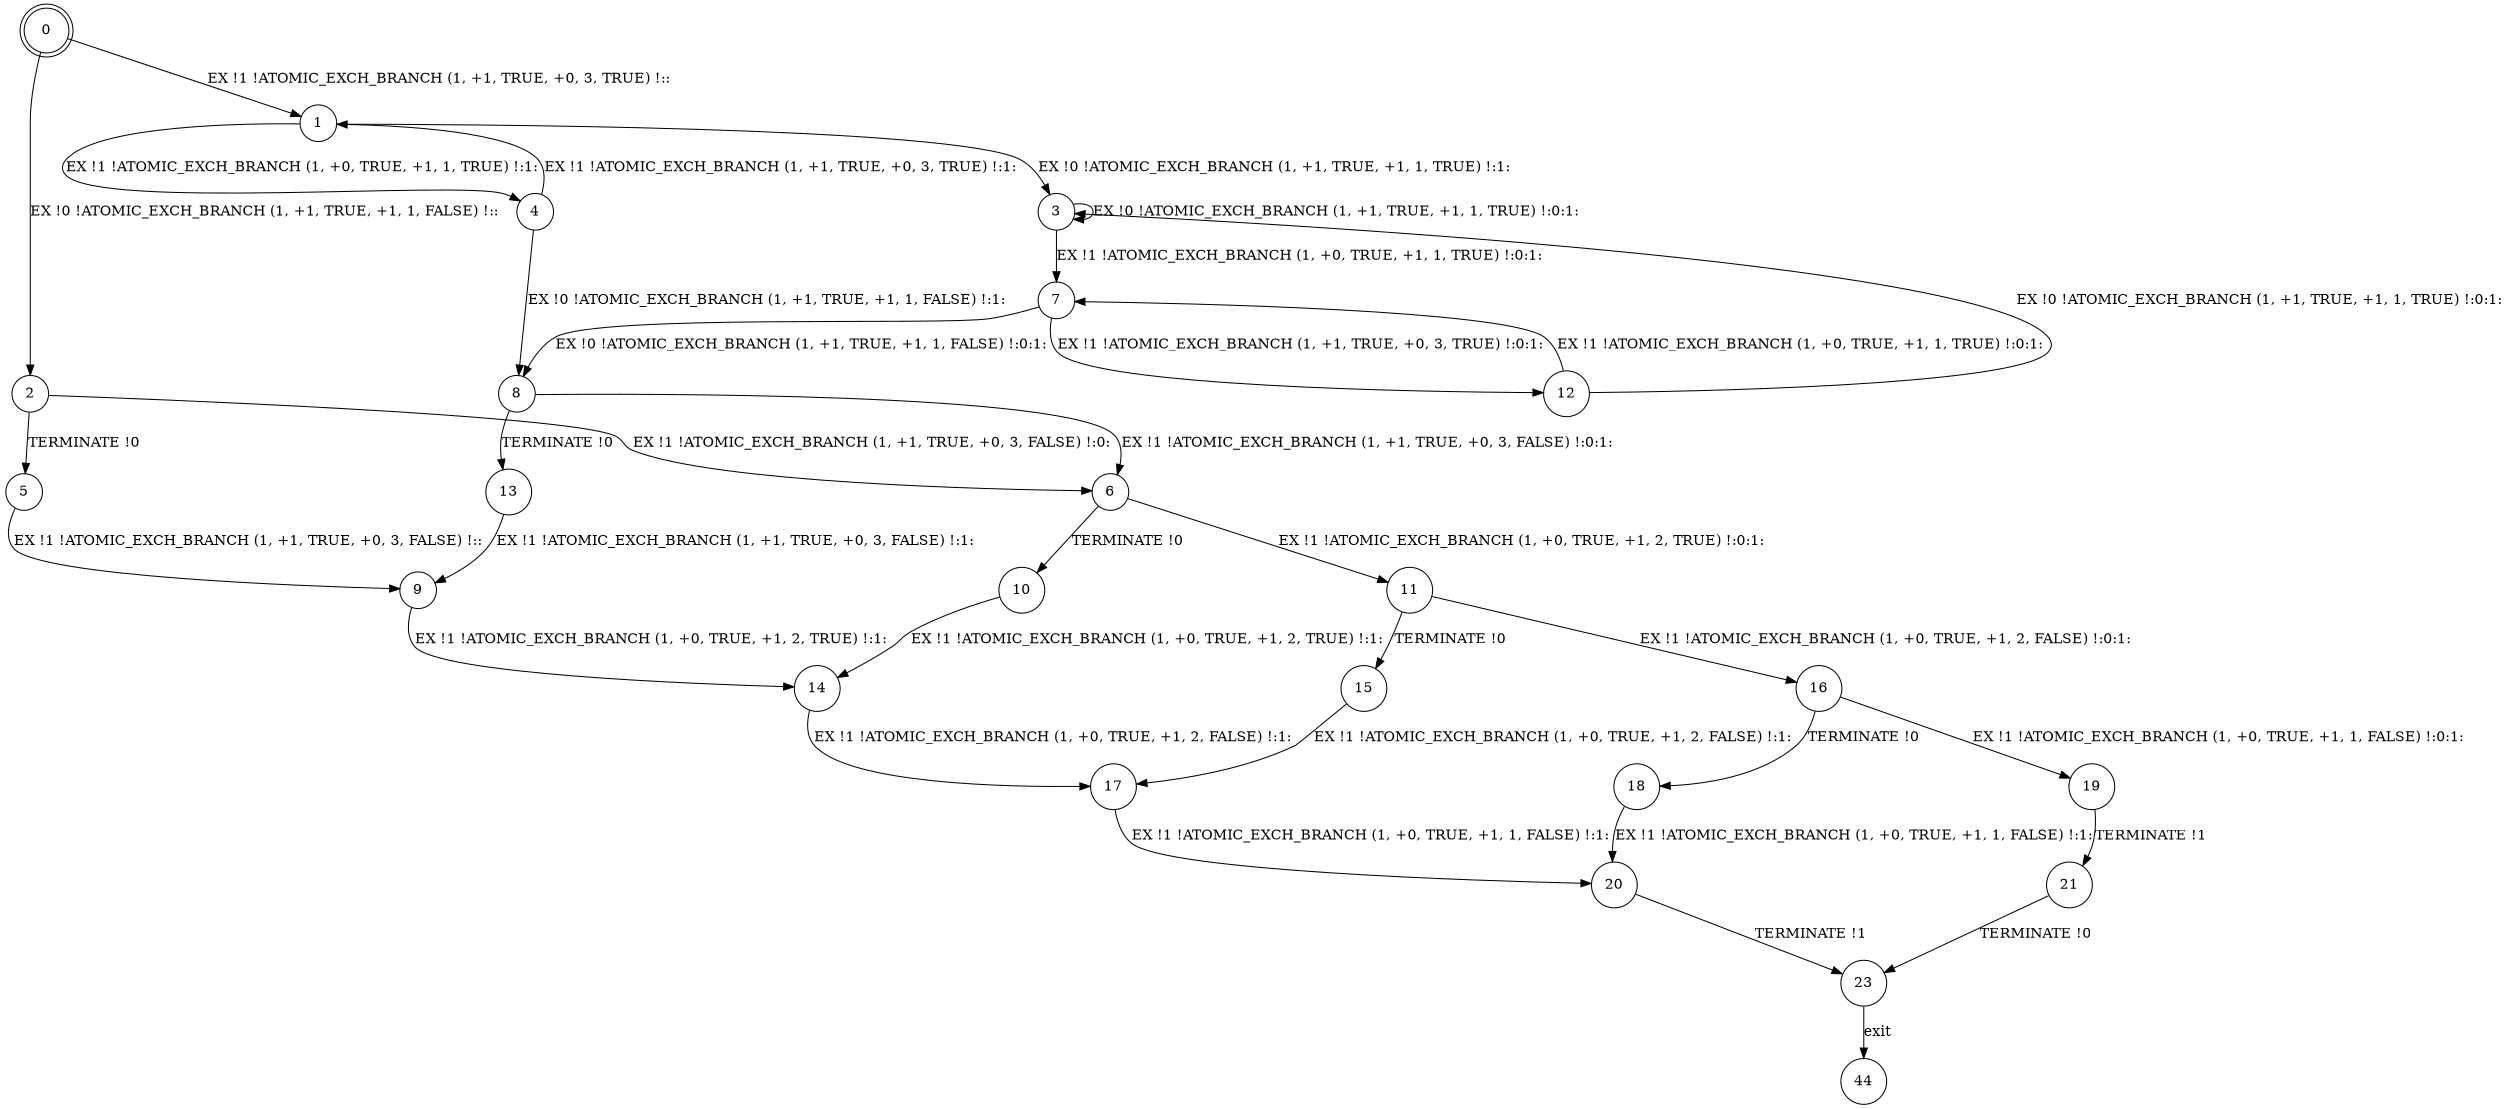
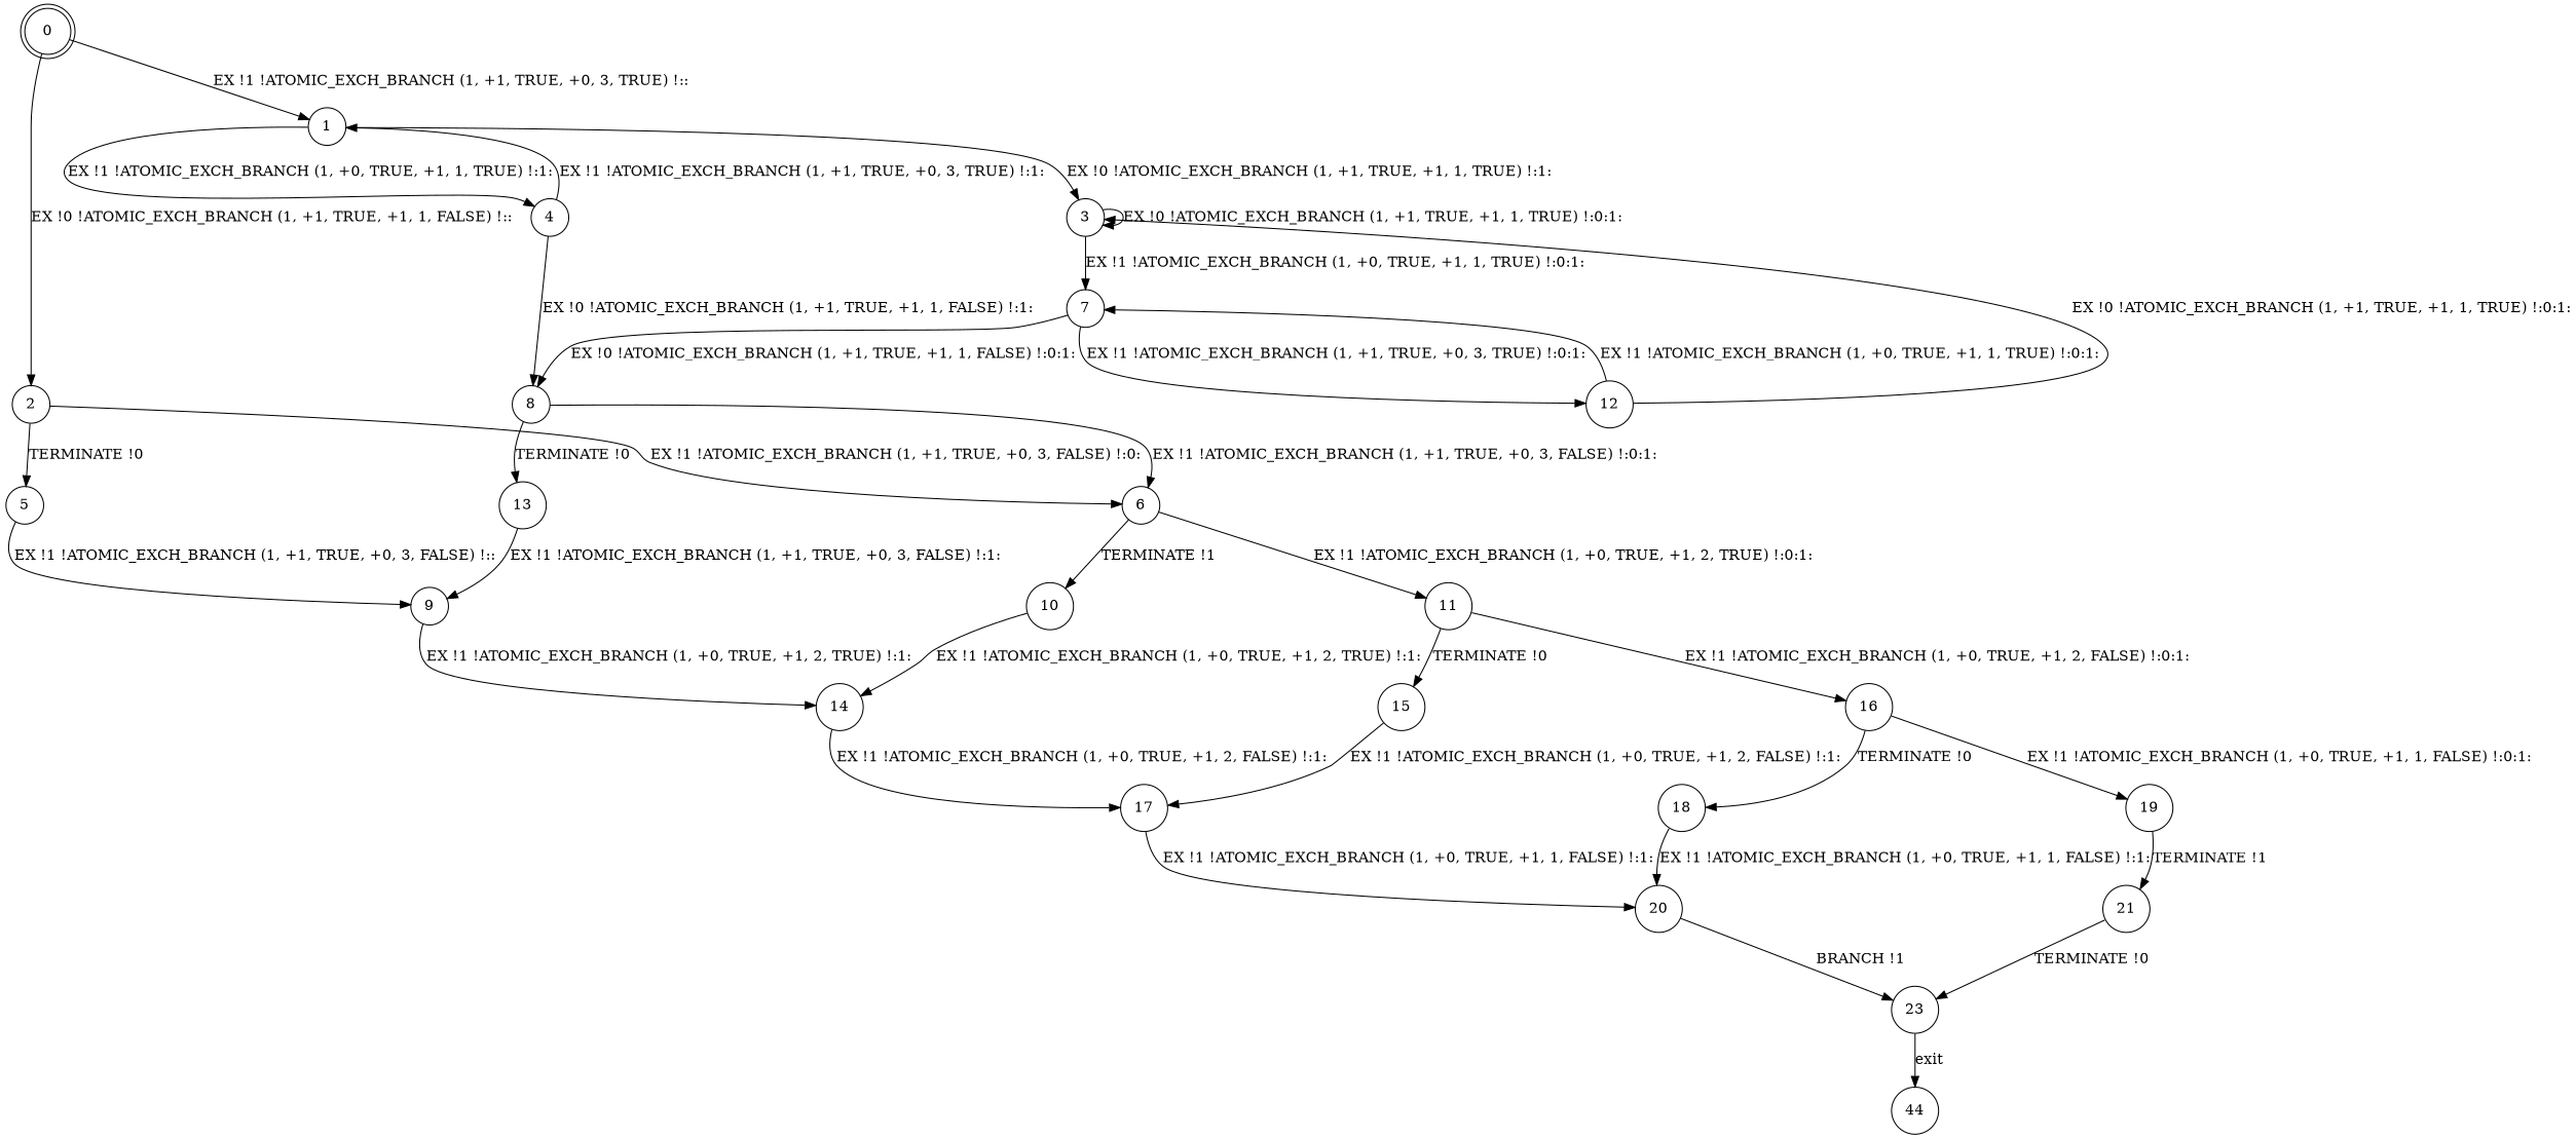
  digraph {
    node [shape=circle]
    0 [peripheries=2]
    1
    2
    3
    4
    5
    6
    7
    8
    9
    10
    11
    12
    13
    14
    15
    16
    17
    18
    19
    20
    21
    23
    n24 [label=44]
    0 -> 1 [label="EX !1 !ATOMIC_EXCH_BRANCH (1, +1, TRUE, +0, 3, TRUE) !::"]
    0 -> 2 [label="EX !0 !ATOMIC_EXCH_BRANCH (1, +1, TRUE, +1, 1, FALSE) !::"]
    1 -> 3 [label="EX !0 !ATOMIC_EXCH_BRANCH (1, +1, TRUE, +1, 1, TRUE) !:1:"]
    1 -> 4 [label="EX !1 !ATOMIC_EXCH_BRANCH (1, +0, TRUE, +1, 1, TRUE) !:1:"]
    2 -> 5 [label="TERMINATE !0"]
    2 -> 6 [label="EX !1 !ATOMIC_EXCH_BRANCH (1, +1, TRUE, +0, 3, FALSE) !:0:"]
    3 -> 3 [label="EX !0 !ATOMIC_EXCH_BRANCH (1, +1, TRUE, +1, 1, TRUE) !:0:1:"]
    3 -> 7 [label="EX !1 !ATOMIC_EXCH_BRANCH (1, +0, TRUE, +1, 1, TRUE) !:0:1:"]
    4 -> 1 [label="EX !1 !ATOMIC_EXCH_BRANCH (1, +1, TRUE, +0, 3, TRUE) !:1:"]
    4 -> 8 [label="EX !0 !ATOMIC_EXCH_BRANCH (1, +1, TRUE, +1, 1, FALSE) !:1:"]
    5 -> 9 [label="EX !1 !ATOMIC_EXCH_BRANCH (1, +1, TRUE, +0, 3, FALSE) !::"]
-   6 -> 10 [label="TERMINATE !0"]
+   6 -> 10 [label="TERMINATE !1"]
    6 -> 11 [label="EX !1 !ATOMIC_EXCH_BRANCH (1, +0, TRUE, +1, 2, TRUE) !:0:1:"]
    7 -> 8 [label="EX !0 !ATOMIC_EXCH_BRANCH (1, +1, TRUE, +1, 1, FALSE) !:0:1:"]
    7 -> 12 [label="EX !1 !ATOMIC_EXCH_BRANCH (1, +1, TRUE, +0, 3, TRUE) !:0:1:"]
    8 -> 6 [label="EX !1 !ATOMIC_EXCH_BRANCH (1, +1, TRUE, +0, 3, FALSE) !:0:1:"]
    8 -> 13 [label="TERMINATE !0"]
    9 -> 14 [label="EX !1 !ATOMIC_EXCH_BRANCH (1, +0, TRUE, +1, 2, TRUE) !:1:"]
    10 -> 14 [label="EX !1 !ATOMIC_EXCH_BRANCH (1, +0, TRUE, +1, 2, TRUE) !:1:"]
    11 -> 15 [label="TERMINATE !0"]
    11 -> 16 [label="EX !1 !ATOMIC_EXCH_BRANCH (1, +0, TRUE, +1, 2, FALSE) !:0:1:"]
    12 -> 3 [label="EX !0 !ATOMIC_EXCH_BRANCH (1, +1, TRUE, +1, 1, TRUE) !:0:1:"]
    12 -> 7 [label="EX !1 !ATOMIC_EXCH_BRANCH (1, +0, TRUE, +1, 1, TRUE) !:0:1:"]
    13 -> 9 [label="EX !1 !ATOMIC_EXCH_BRANCH (1, +1, TRUE, +0, 3, FALSE) !:1:"]
    14 -> 17 [label="EX !1 !ATOMIC_EXCH_BRANCH (1, +0, TRUE, +1, 2, FALSE) !:1:"]
    15 -> 17 [label="EX !1 !ATOMIC_EXCH_BRANCH (1, +0, TRUE, +1, 2, FALSE) !:1:"]
    16 -> 18 [label="TERMINATE !0"]
    16 -> 19 [label="EX !1 !ATOMIC_EXCH_BRANCH (1, +0, TRUE, +1, 1, FALSE) !:0:1:"]
    17 -> 20 [label="EX !1 !ATOMIC_EXCH_BRANCH (1, +0, TRUE, +1, 1, FALSE) !:1:"]
    18 -> 20 [label="EX !1 !ATOMIC_EXCH_BRANCH (1, +0, TRUE, +1, 1, FALSE) !:1:"]
    19 -> 21 [label="TERMINATE !1"]
-   20 -> 23 [label="TERMINATE !1"]
+   20 -> 23 [label="BRANCH !1"]
    21 -> 23 [label="TERMINATE !0"]
    23 -> n24 [label=exit]
  }
